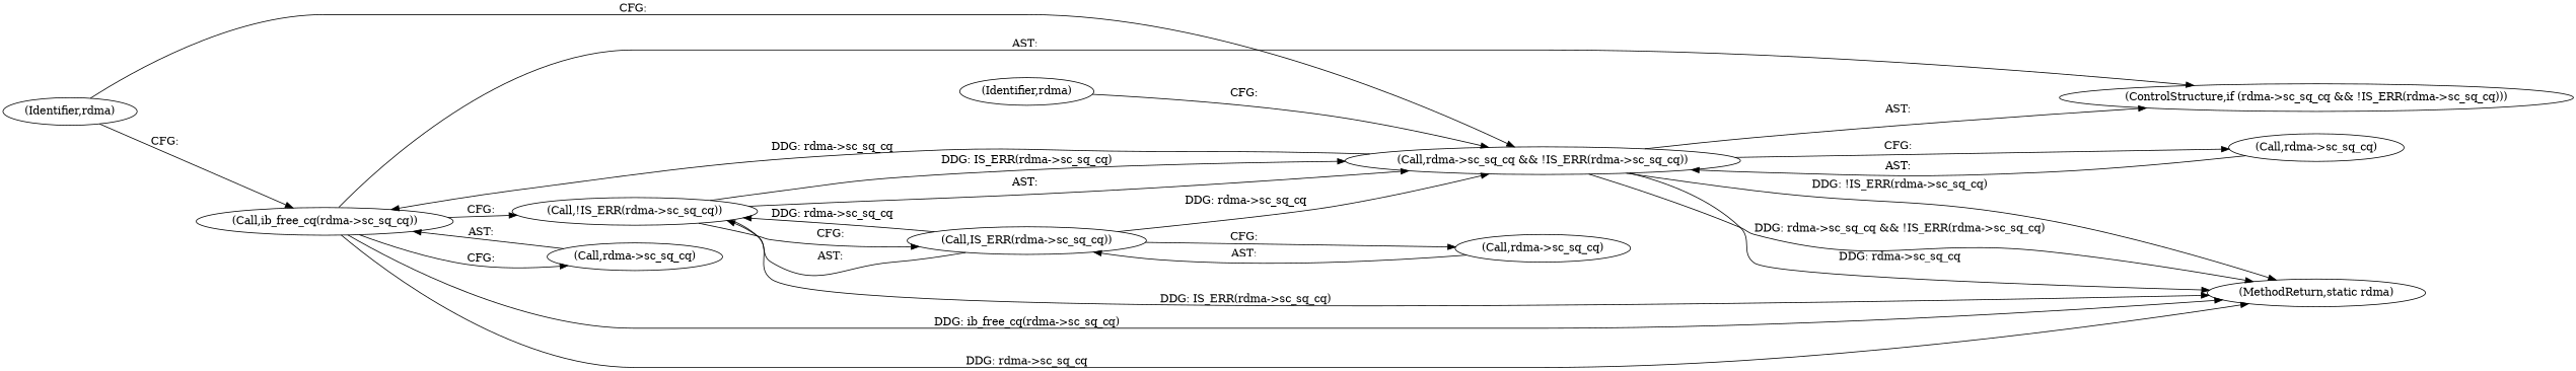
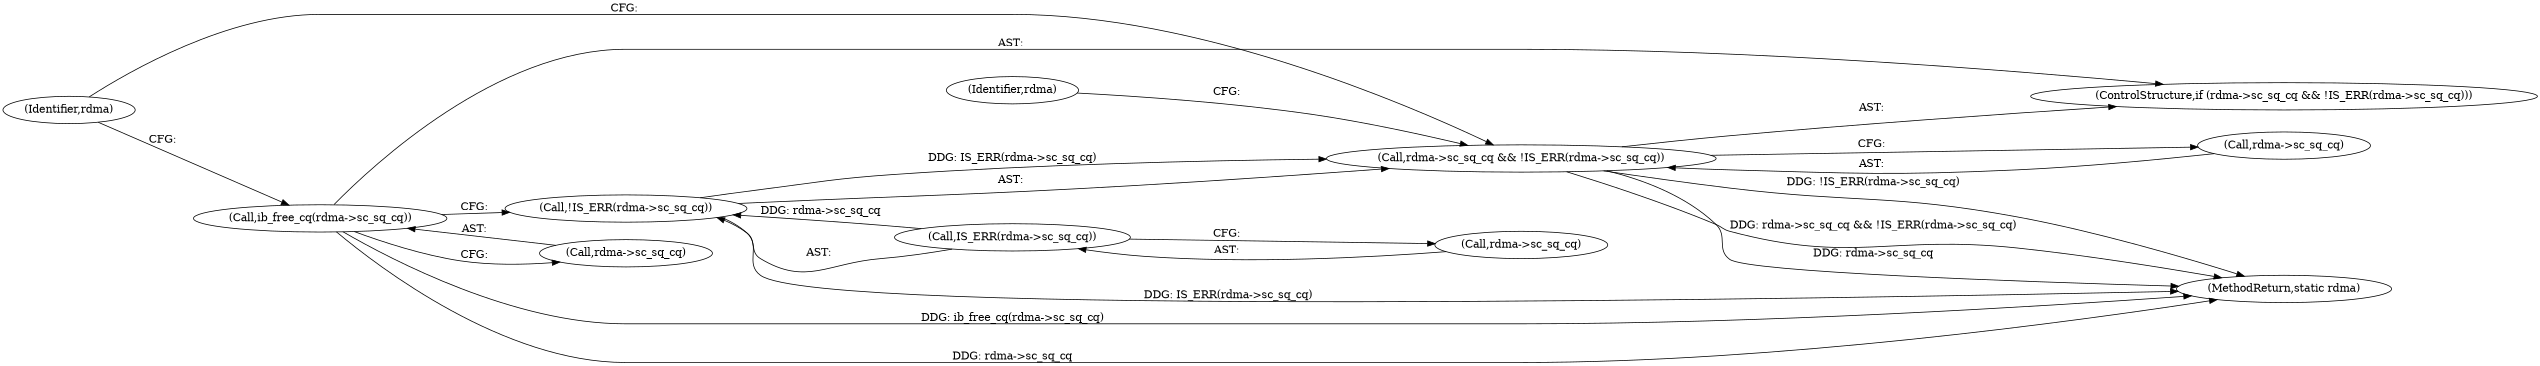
  digraph {
    rankdir=LR
    n1 [label="(Call,ib_free_cq(rdma->sc_sq_cq))"]
    n2 [label="(ControlStructure,if (rdma->sc_sq_cq && !IS_ERR(rdma->sc_sq_cq)))"]
    n3 [label="(Call,rdma->sc_sq_cq)"]
    n4 [label="(MethodReturn,static rdma)"]
    n5 [label="(Call,!IS_ERR(rdma->sc_sq_cq))"]
    n6 [label="(Call,rdma->sc_sq_cq && !IS_ERR(rdma->sc_sq_cq))"]
    n7 [label="(Call,rdma->sc_sq_cq)"]
    n8 [label="(Call,IS_ERR(rdma->sc_sq_cq))"]
    n9 [label="(Call,rdma->sc_sq_cq)"]
    n10 [label="(Identifier,rdma)"]
    n11 [label="(Identifier,rdma)"]
    n1 -> n2 [label="AST: "]
    n1 -> n3 [label="CFG: "]
    n1 -> n4 [label="DDG: ib_free_cq(rdma->sc_sq_cq)"]
    n1 -> n4 [label="DDG: rdma->sc_sq_cq"]
    n1 -> n5 [label="CFG: "]
    n3 -> n1 [label="AST: "]
    n5 -> n4 [label="DDG: IS_ERR(rdma->sc_sq_cq)"]
    n5 -> n6 [label="AST: "]
    n5 -> n6 [label="DDG: IS_ERR(rdma->sc_sq_cq)"]
-   n5 -> n8 [label="CFG: "]
-   n6 -> n1 [label="DDG: rdma->sc_sq_cq"]
    n6 -> n2 [label="AST: "]
    n6 -> n4 [label="DDG: rdma->sc_sq_cq"]
    n6 -> n4 [label="DDG: !IS_ERR(rdma->sc_sq_cq)"]
    n6 -> n4 [label="DDG: rdma->sc_sq_cq && !IS_ERR(rdma->sc_sq_cq)"]
    n6 -> n7 [label="CFG: "]
    n7 -> n6 [label="AST: "]
    n8 -> n5 [label="AST: "]
    n8 -> n5 [label="DDG: rdma->sc_sq_cq"]
-   n8 -> n6 [label="DDG: rdma->sc_sq_cq"]
    n8 -> n9 [label="CFG: "]
    n9 -> n8 [label="AST: "]
    n10 -> n1 [label="CFG: "]
    n10 -> n6 [label="CFG: "]
    n11 -> n6 [label="CFG: "]
  }
